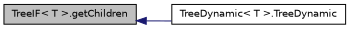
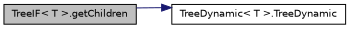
  digraph {
    rankdir=LR
    node [color=black fontname=Helvetica fontsize=10 shape=record style=filled]
    n1 [fillcolor=grey75 fontcolor=black height=0.2 label="TreeIF\< T \>.getChildren" width=0.4]
    n2 [fillcolor=white height=0.2 label="TreeDynamic\< T \>.TreeDynamic" width=0.4]
-   n1 -> n2 [color=midnightblue dir=back fontname=Helvetica fontsize=10 labelfontname=Helvetica labelfontsize=10 style=solid]
+   n2 -> n1 [color=midnightblue dir=back fontname=Helvetica fontsize=10 labelfontname=Helvetica labelfontsize=10 style=solid]
  }
